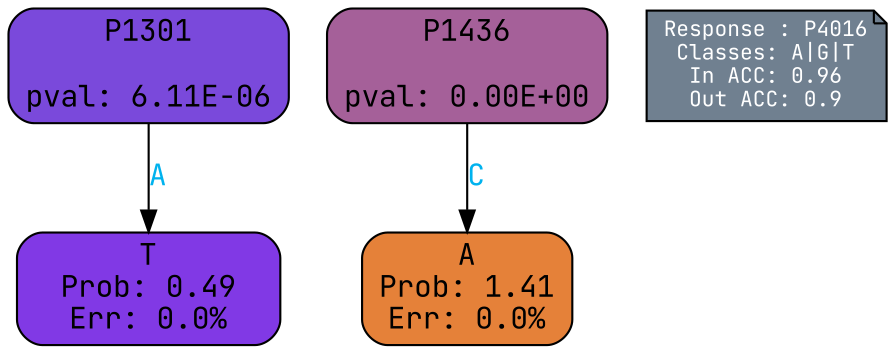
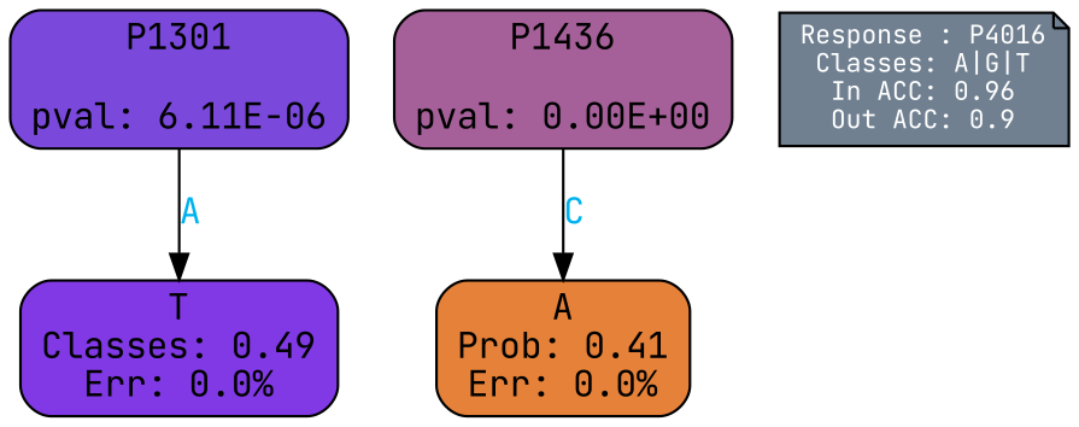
  digraph {
    fontname="JetBrains Mono"
    ranksep=equally
    splines=polylines
    node [color=black fontname="JetBrains Mono" shape=box style="filled, rounded"]
    edge [fontcolor=deepskyblue2 fontname="JetBrains Mono"]
-   n1 [fillcolor="#8139e5" label="T\nProb: 0.49\nErr: 0.0%"]
-   n2 [fillcolor="#e58139" label="A\nProb: 1.41\nErr: 0.0%"]
+   n1 [fillcolor="#8139e5" label="T\nClasses: 0.49\nErr: 0.0%"]
+   n2 [fillcolor="#e58139" label="A\nProb: 0.41\nErr: 0.0%"]
    n3 [align=left fillcolor=slategray fontcolor=white fontsize=10 label="Response : P4016\nClasses: A|G|T\nIn ACC: 0.96\nOut ACC: 0.9\n" shape=note style=filled]
    n4 [fillcolor="#a56099" label="P1436\n\npval: 0.00E+00"]
    n5 [fillcolor="#7a49db" label="P1301\n\npval: 6.11E-06"]
    subgraph sub_1 {
      rank=same
      n1
      n2
    }
    subgraph sub_2 {
      rank=same
      n3
      n4
    }
    n4 -> n2 [label=C]
    n5 -> n1 [label=A]
  }
